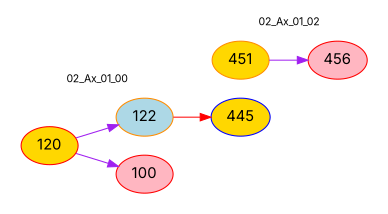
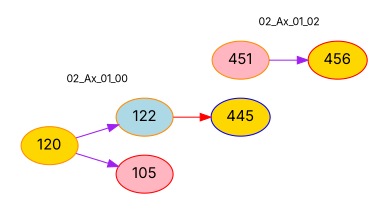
  digraph {
    fontname=Inter
    rankdir=LR
    node [color=darkorange fillcolor=gold fontname=Inter style=filled]
    edge [color=purple fontname=Inter]
-   n1 [color=red label=120]
-   n2 [color=red fillcolor=lightpink label=100]
+   n1 [label=120]
+   n2 [color=red fillcolor=lightpink label=105]
    n3 [fillcolor=lightblue label=122]
-   n4 [label=451]
+   n4 [fillcolor=lightpink label=451]
    n5 [color=blue label=445]
-   n6 [color=red fillcolor=lightpink label=456]
+   n6 [color=red label=456]
    subgraph cluster_1 {
      color=white
      fontsize=10
      label="02_Ax_01_00"
      n1
      n2
      n3
    }
    subgraph cluster_2 {
      color=white
      fontsize=10
      label="02_Ax_01_02"
      n4
      n5
      n6
    }
    n1 -> n2
    n1 -> n3
    n3 -> n5 [color=red]
    n4 -> n6
  }
